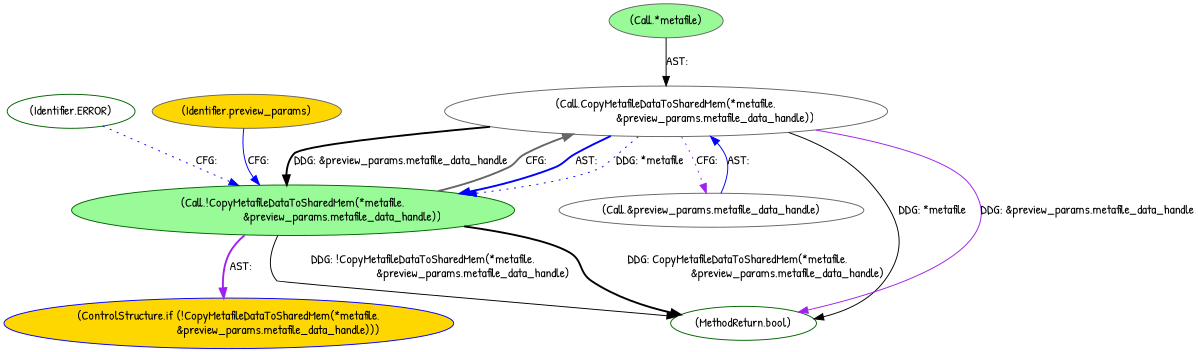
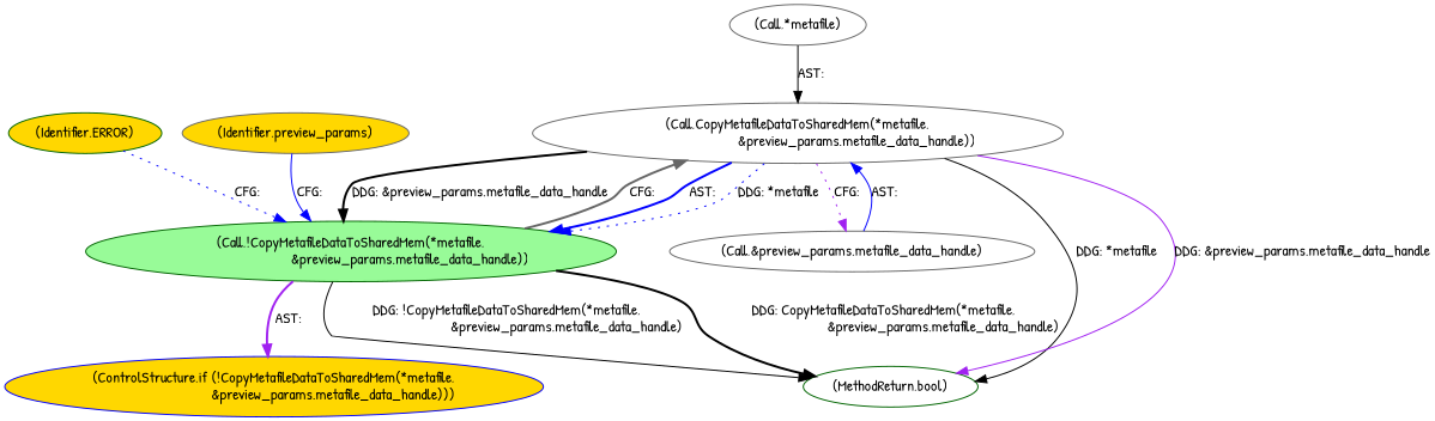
  digraph {
    fontname="Patrick Hand"
    node [color=gray40 fillcolor=white fontname="Patrick Hand" style=filled]
    edge [color=blue fontname="Patrick Hand" style=solid]
    n1 [label="(Call,CopyMetafileDataToSharedMem(*metafile,\n                                   &preview_params.metafile_data_handle))"]
    n2 [color=darkgreen fillcolor=palegreen label="(Call,!CopyMetafileDataToSharedMem(*metafile,\n                                   &preview_params.metafile_data_handle))"]
    n3 [label="(Call,&preview_params.metafile_data_handle)"]
    n4 [color=darkgreen label="(MethodReturn,bool)"]
    n5 [color=blue fillcolor=gold label="(ControlStructure,if (!CopyMetafileDataToSharedMem(*metafile,\n                                   &preview_params.metafile_data_handle)))"]
-   n6 [fillcolor=palegreen label="(Call,*metafile)"]
-   n7 [color=darkgreen label="(Identifier,ERROR)"]
+   n6 [label="(Call,*metafile)"]
+   n7 [color=darkgreen fillcolor=gold label="(Identifier,ERROR)"]
    n8 [fillcolor=gold label="(Identifier,preview_params)"]
    n1 -> n2 [label="AST: " style=bold]
    n1 -> n2 [label="DDG: *metafile" style=dotted]
    n1 -> n2 [color=black label="DDG: &preview_params.metafile_data_handle" style=bold]
    n1 -> n3 [color=purple label="CFG: " style=dotted]
    n1 -> n4 [color=black label="DDG: *metafile"]
    n1 -> n4 [color=purple label="DDG: &preview_params.metafile_data_handle"]
    n2 -> n1 [color=gray40 label="CFG: " style=bold]
    n2 -> n4 [color=black label="DDG: !CopyMetafileDataToSharedMem(*metafile,\n                                   &preview_params.metafile_data_handle)"]
    n2 -> n4 [color=black label="DDG: CopyMetafileDataToSharedMem(*metafile,\n                                   &preview_params.metafile_data_handle)" style=bold]
    n2 -> n5 [color=purple label="AST: " style=bold]
    n3 -> n1 [label="AST: "]
    n6 -> n1 [color=black label="AST: "]
    n7 -> n2 [label="CFG: " style=dotted]
    n8 -> n2 [label="CFG: "]
  }
